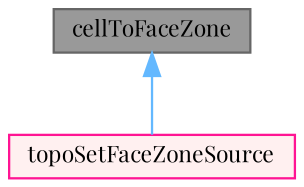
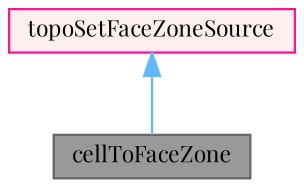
  digraph {
    fontname="Playfair Display"
    node [fontname="Playfair Display" fontsize=10 shape=box style=filled]
    n1 [color=gray40 fillcolor=grey60 fontcolor=black height=0.2 label=cellToFaceZone width=0.4]
    n2 [color=deeppink fillcolor="#FFF0F0" height=0.2 label=topoSetFaceZoneSource width=0.4]
-   n1 -> n2 [color=steelblue1 dir=back fontname="Playfair Display" fontsize=10 labelfontname=Helvetica labelfontsize=10 style=solid]
+   n2 -> n1 [color=steelblue1 dir=back fontname="Playfair Display" fontsize=10 labelfontname=Helvetica labelfontsize=10 style=solid]
  }
